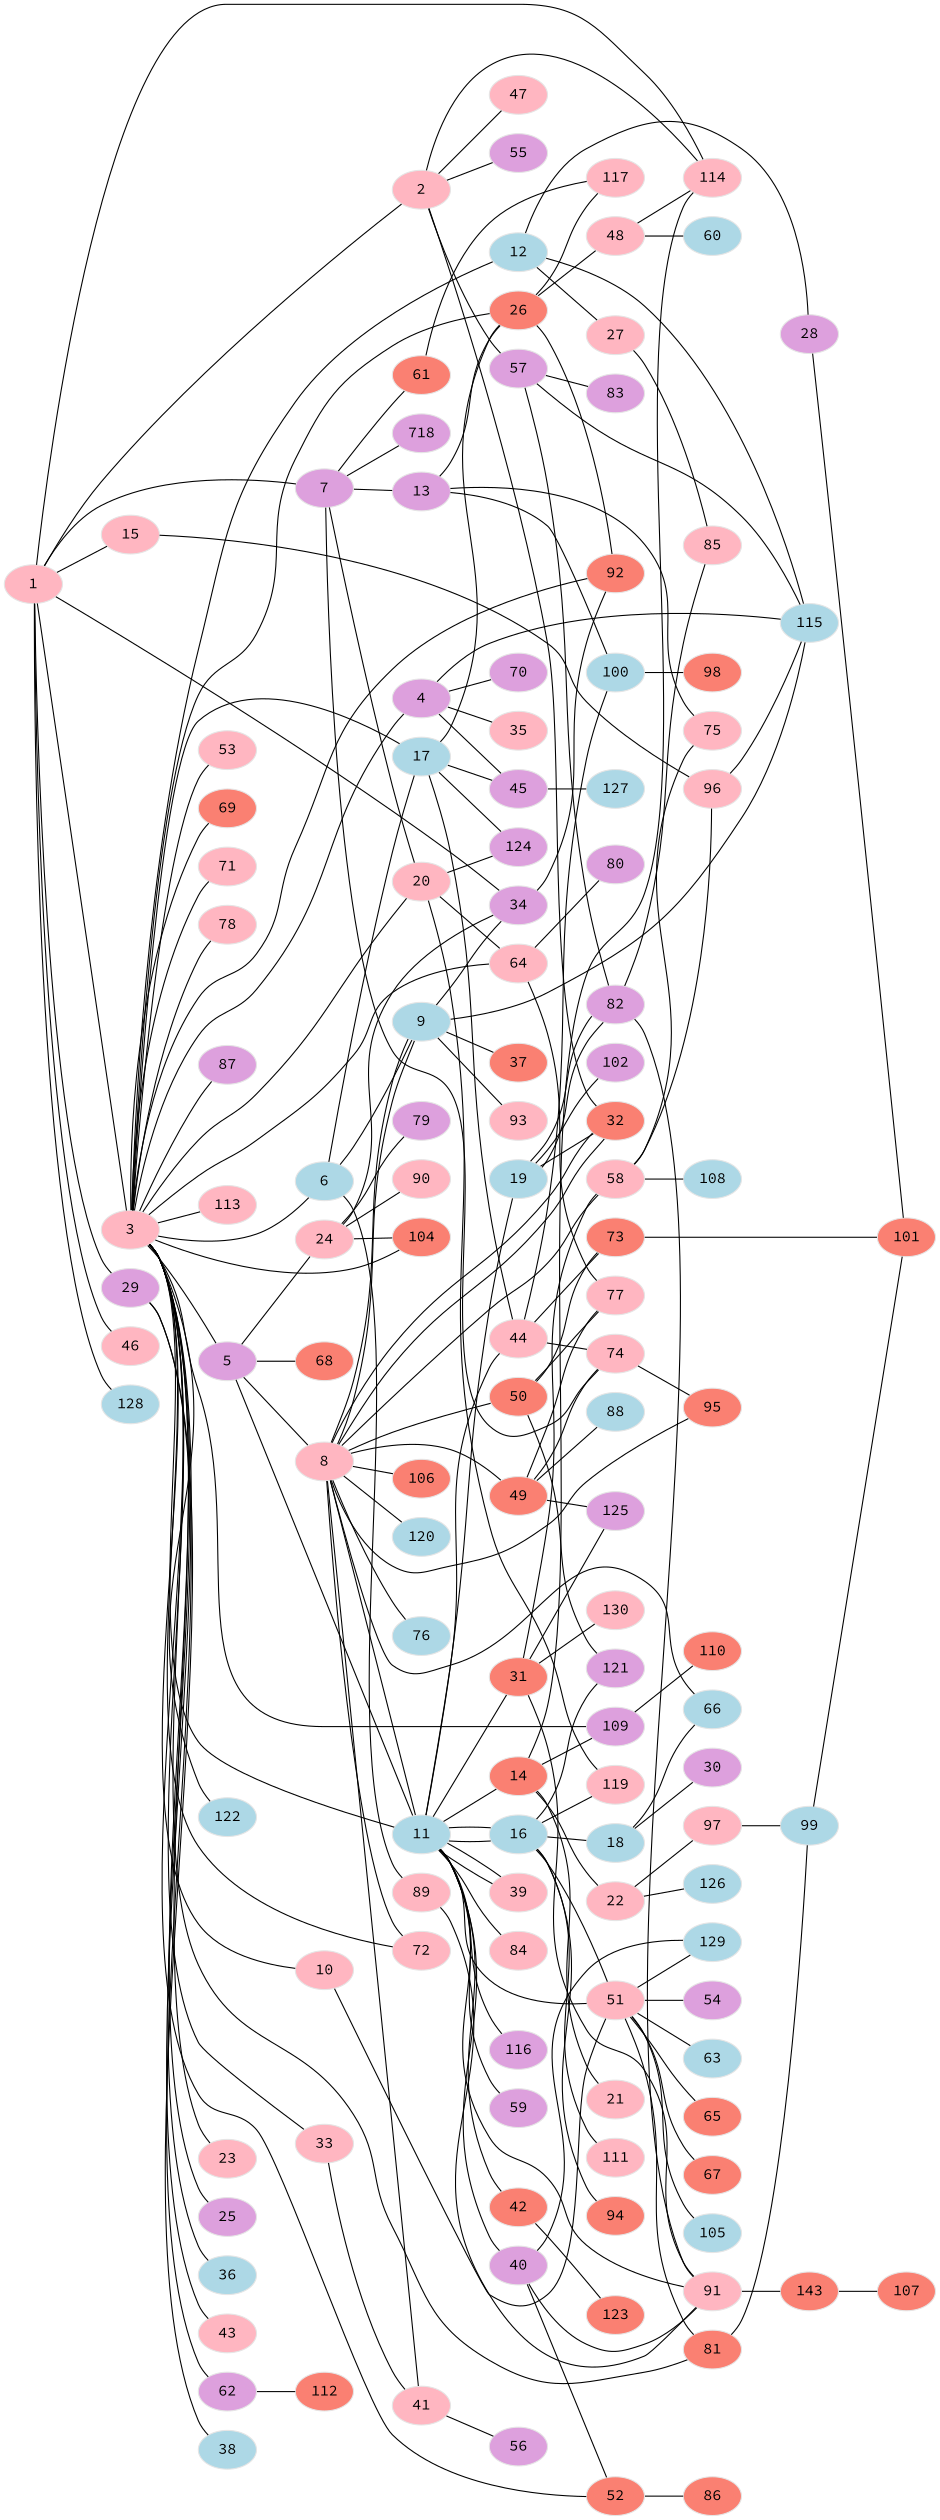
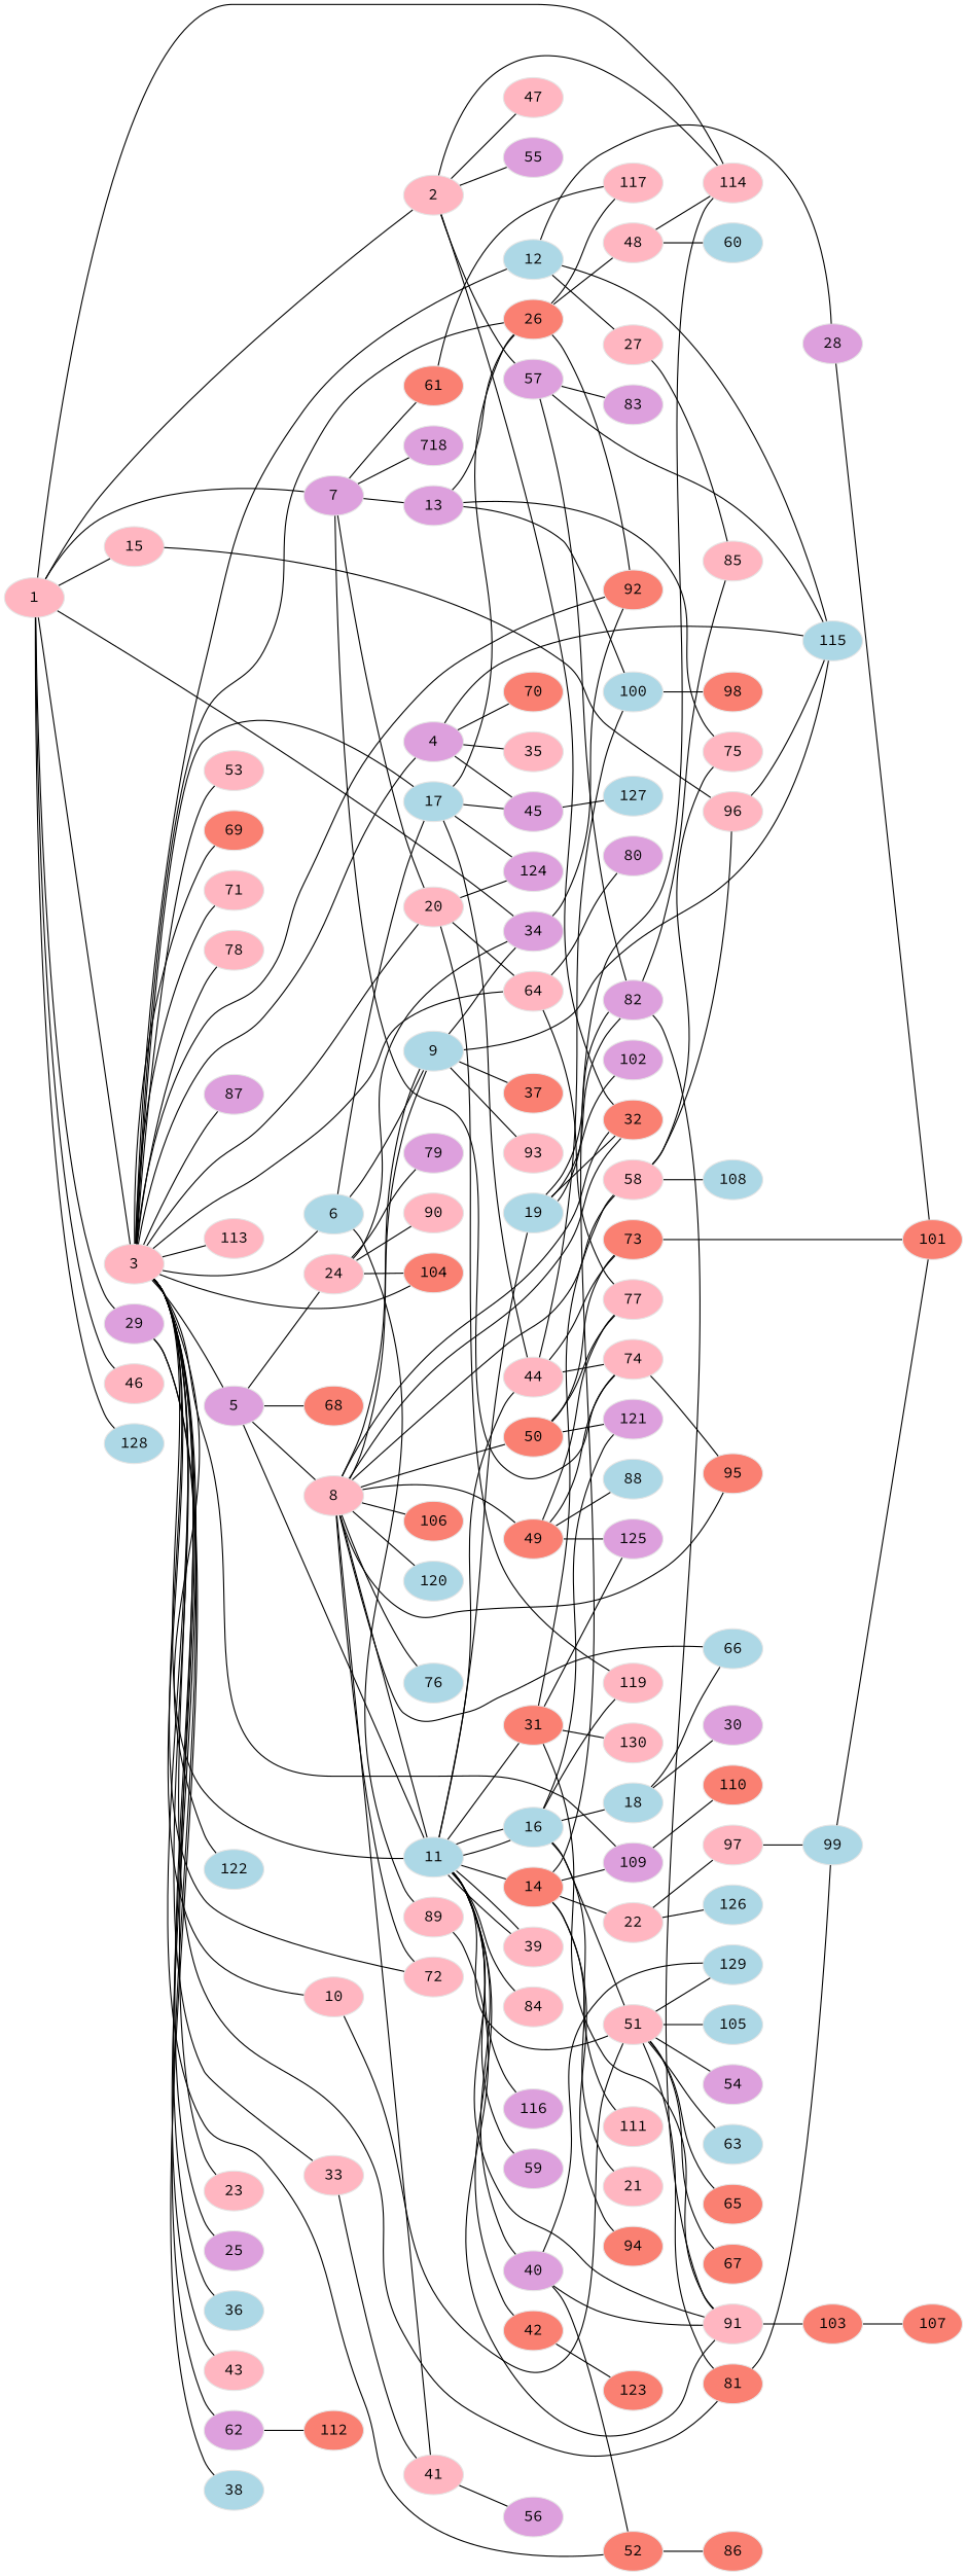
  graph {
    fontname="Source Code Pro"
    rankdir=LR
    node [color=gray90 fillcolor=lightpink fontname="Source Code Pro" style=filled]
    edge [fontname="Source Code Pro"]
    1
    2
    3
    7 [fillcolor=plum]
    15
    29 [fillcolor=plum]
    34 [fillcolor=plum]
    46
    114
    128 [fillcolor=lightblue]
    32 [fillcolor=salmon]
    47
    55 [fillcolor=plum]
    57 [fillcolor=plum]
    4 [fillcolor=plum]
    5 [fillcolor=plum]
    6 [fillcolor=lightblue]
    10
    11 [fillcolor=lightblue]
    12 [fillcolor=lightblue]
    17 [fillcolor=lightblue]
    20
    23
    25 [fillcolor=plum]
    26 [fillcolor=salmon]
    33
    36 [fillcolor=lightblue]
    43
    52 [fillcolor=salmon]
    53
    64
    69 [fillcolor=salmon]
    71
    72
    78
    81 [fillcolor=salmon]
    87 [fillcolor=plum]
    92 [fillcolor=salmon]
    104 [fillcolor=salmon]
    109 [fillcolor=plum]
    113
    122 [fillcolor=lightblue]
    13 [fillcolor=plum]
    61 [fillcolor=salmon]
    74
    n46 [fillcolor=plum label=718]
    96
    38 [fillcolor=lightblue]
    62 [fillcolor=plum]
    115 [fillcolor=lightblue]
    82 [fillcolor=plum]
    83 [fillcolor=plum]
    35
    45 [fillcolor=plum]
-   70 [fillcolor=plum]
+   70 [fillcolor=salmon]
    8
    24
    68 [fillcolor=salmon]
    9 [fillcolor=lightblue]
    89
    51
    14 [fillcolor=salmon]
    16 [fillcolor=lightblue]
    19 [fillcolor=lightblue]
    31 [fillcolor=salmon]
    39
    40 [fillcolor=plum]
    42 [fillcolor=salmon]
    44
    59 [fillcolor=plum]
    84
    91
    116 [fillcolor=plum]
    27
    28 [fillcolor=plum]
    124 [fillcolor=plum]
    119
    48
    117
    41
    86 [fillcolor=salmon]
    77
    80 [fillcolor=plum]
    99 [fillcolor=lightblue]
    110 [fillcolor=salmon]
    127 [fillcolor=lightblue]
    49 [fillcolor=salmon]
    50 [fillcolor=salmon]
    58
    66 [fillcolor=lightblue]
    76 [fillcolor=lightblue]
    95 [fillcolor=salmon]
    106 [fillcolor=salmon]
    120 [fillcolor=lightblue]
    79 [fillcolor=plum]
    90
    37 [fillcolor=salmon]
    93
    75
    100 [fillcolor=lightblue]
    56 [fillcolor=plum]
    125 [fillcolor=plum]
    88 [fillcolor=lightblue]
    121 [fillcolor=plum]
    73 [fillcolor=salmon]
    108 [fillcolor=lightblue]
    129 [fillcolor=lightblue]
    54 [fillcolor=plum]
    63 [fillcolor=lightblue]
    65 [fillcolor=salmon]
    67 [fillcolor=salmon]
    105 [fillcolor=lightblue]
    21
    22
    18 [fillcolor=lightblue]
    94 [fillcolor=salmon]
    111
    102 [fillcolor=plum]
    130
    123 [fillcolor=salmon]
-   103 [fillcolor=salmon label=143]
+   103 [fillcolor=salmon]
    85
    101 [fillcolor=salmon]
    98 [fillcolor=salmon]
    97
    126 [fillcolor=lightblue]
    30 [fillcolor=plum]
    60 [fillcolor=lightblue]
    112 [fillcolor=salmon]
    107 [fillcolor=salmon]
    1 -- 2
    1 -- 3
    1 -- 7
    1 -- 15
    1 -- 29
    1 -- 34
    1 -- 46
    1 -- 114
    1 -- 128
    2 -- 114
    2 -- 32
    2 -- 47
    2 -- 55
    2 -- 57
    3 -- 4
    3 -- 5
    3 -- 6
    3 -- 10
    3 -- 11
    3 -- 12
    3 -- 17
    3 -- 20
    3 -- 23
    3 -- 25
    3 -- 26
    3 -- 33
    3 -- 36
    3 -- 43
    3 -- 52
    3 -- 53
    3 -- 64
    3 -- 69
    3 -- 71
    3 -- 72
    3 -- 78
    3 -- 81
    3 -- 87
    3 -- 92
    3 -- 104
    3 -- 109
    3 -- 113
    3 -- 122
    7 -- 20
    7 -- 13
    7 -- 61
    7 -- 74
    7 -- n46
    15 -- 96
    29 -- 38
    29 -- 62
    34 -- 92
    57 -- 115
    57 -- 82
    57 -- 83
    4 -- 115
    4 -- 35
    4 -- 45
    4 -- 70
    5 -- 11
    5 -- 8
    5 -- 24
    5 -- 68
    6 -- 17
    6 -- 9
    6 -- 89
    10 -- 51
    11 -- 51
    11 -- 14
    11 -- 16
    11 -- 16
    11 -- 19
    11 -- 31
    11 -- 39
    11 -- 39
    11 -- 40
    11 -- 42
    11 -- 44
    11 -- 59
    11 -- 84
    11 -- 91
    11 -- 116
    12 -- 115
    12 -- 27
    12 -- 28
    17 -- 26
    17 -- 45
    17 -- 44
    17 -- 124
    20 -- 64
    20 -- 124
    20 -- 119
    26 -- 92
    26 -- 48
    26 -- 117
    33 -- 41
    52 -- 86
    64 -- 77
    64 -- 80
    81 -- 99
    109 -- 110
    13 -- 26
    13 -- 75
    13 -- 100
    61 -- 117
    74 -- 95
    96 -- 115
    62 -- 112
    82 -- 91
    82 -- 85
    45 -- 127
    8 -- 32
    8 -- 32
    8 -- 11
    8 -- 72
    8 -- 9
    8 -- 9
    8 -- 41
    8 -- 49
    8 -- 50
    8 -- 58
    8 -- 66
    8 -- 76
    8 -- 95
    8 -- 106
    8 -- 120
    24 -- 34
    24 -- 104
    24 -- 79
    24 -- 90
    9 -- 34
    9 -- 115
    9 -- 37
    9 -- 93
    89 -- 91
    51 -- 81
    51 -- 129
    51 -- 54
    51 -- 63
    51 -- 65
    51 -- 67
    51 -- 105
    14 -- 114
    14 -- 109
    14 -- 21
    14 -- 22
    16 -- 51
    16 -- 119
    16 -- 121
    16 -- 18
-   16 -- 94
+   14 -- 94
    16 -- 111
    19 -- 32
    19 -- 82
    19 -- 82
    19 -- 102
    31 -- 91
    31 -- 58
    31 -- 125
    31 -- 130
    40 -- 52
    40 -- 91
    40 -- 129
    42 -- 123
    44 -- 74
    44 -- 100
    44 -- 73
    91 -- 103
    27 -- 85
    28 -- 101
    48 -- 114
    48 -- 60
    41 -- 56
    99 -- 101
    49 -- 74
    49 -- 77
    49 -- 125
    49 -- 88
    50 -- 77
    50 -- 121
    50 -- 73
    58 -- 96
    58 -- 75
    58 -- 108
    100 -- 98
    73 -- 101
    22 -- 97
    22 -- 126
    18 -- 66
    18 -- 30
    103 -- 107
    97 -- 99
  }
